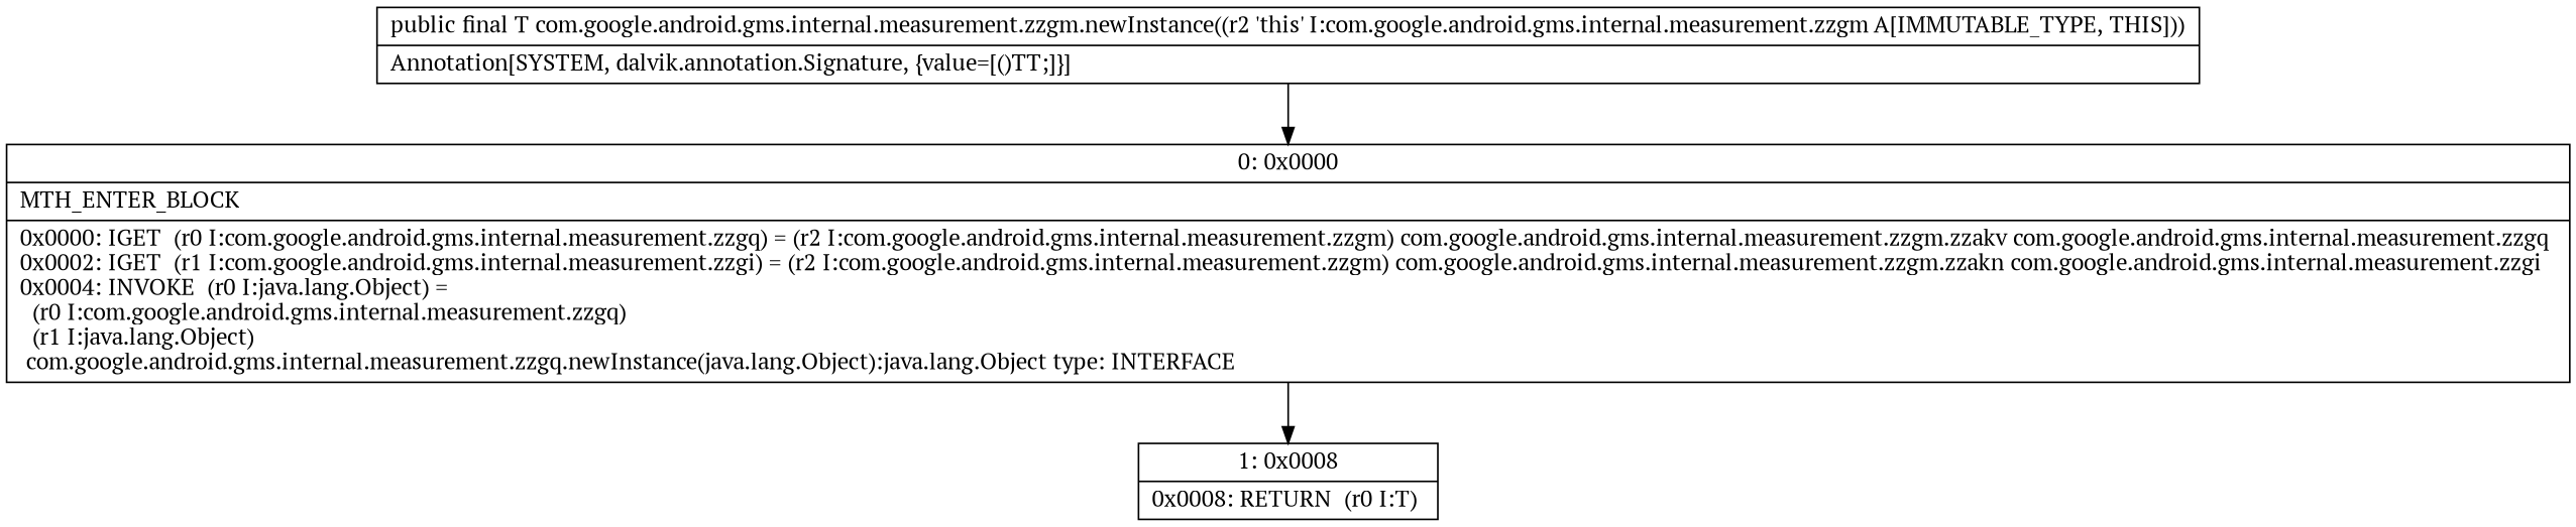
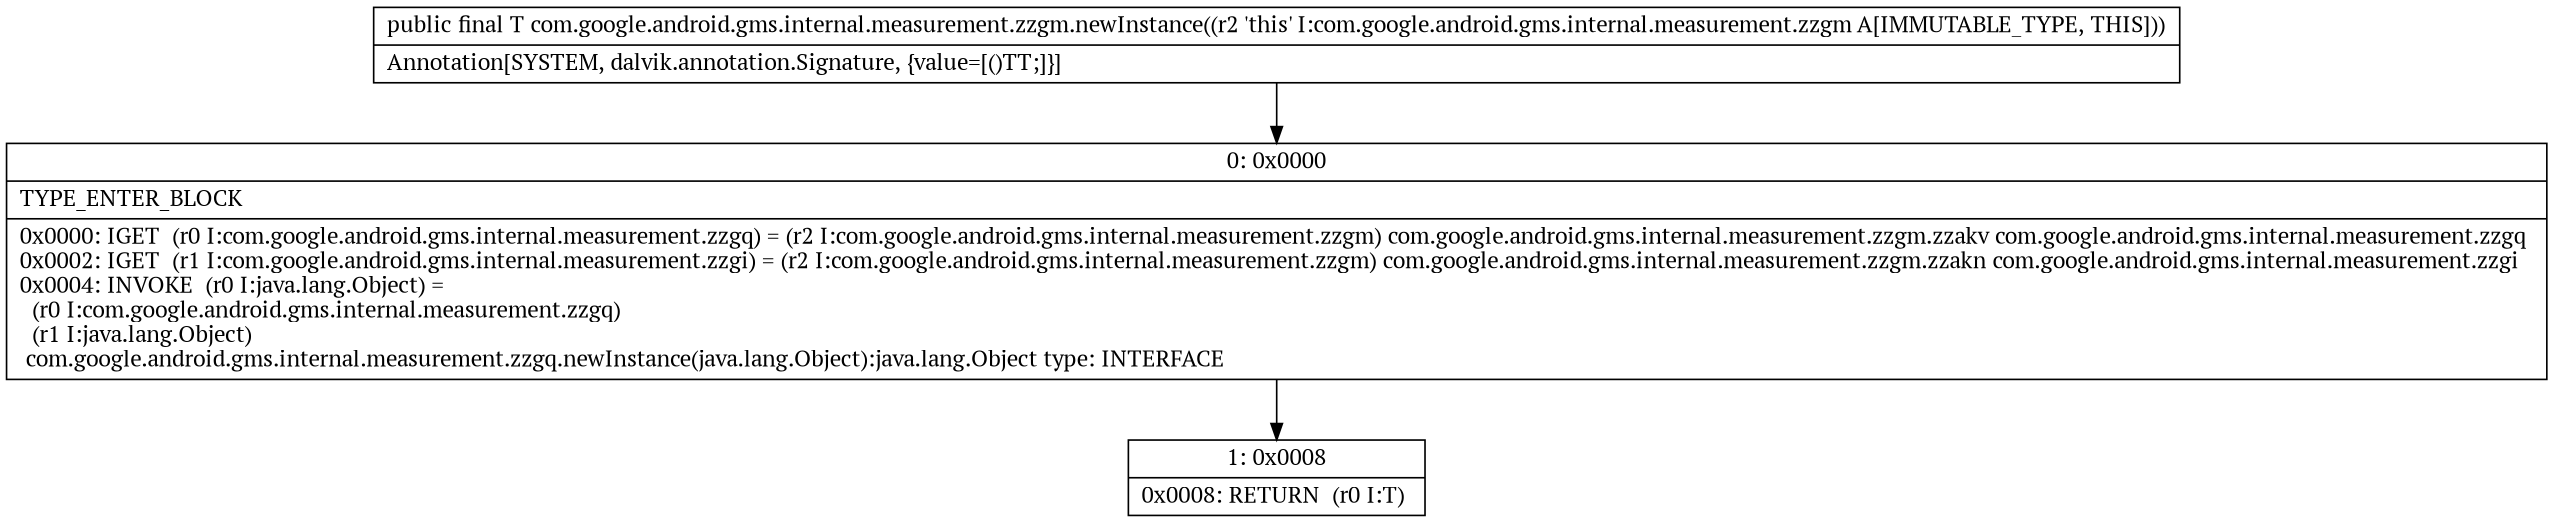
  digraph {
    fontname="PT Serif"
    node [shape=record fontname="PT Serif"]
    edge [fontname="PT Serif"]
-   n1 [label="{0\:\ 0x0000|MTH_ENTER_BLOCK\l|0x0000: IGET  (r0 I:com.google.android.gms.internal.measurement.zzgq) = (r2 I:com.google.android.gms.internal.measurement.zzgm) com.google.android.gms.internal.measurement.zzgm.zzakv com.google.android.gms.internal.measurement.zzgq \l0x0002: IGET  (r1 I:com.google.android.gms.internal.measurement.zzgi) = (r2 I:com.google.android.gms.internal.measurement.zzgm) com.google.android.gms.internal.measurement.zzgm.zzakn com.google.android.gms.internal.measurement.zzgi \l0x0004: INVOKE  (r0 I:java.lang.Object) = \l  (r0 I:com.google.android.gms.internal.measurement.zzgq)\l  (r1 I:java.lang.Object)\l com.google.android.gms.internal.measurement.zzgq.newInstance(java.lang.Object):java.lang.Object type: INTERFACE \l}"]
+   n1 [label="{0\:\ 0x0000|TYPE_ENTER_BLOCK\l|0x0000: IGET  (r0 I:com.google.android.gms.internal.measurement.zzgq) = (r2 I:com.google.android.gms.internal.measurement.zzgm) com.google.android.gms.internal.measurement.zzgm.zzakv com.google.android.gms.internal.measurement.zzgq \l0x0002: IGET  (r1 I:com.google.android.gms.internal.measurement.zzgi) = (r2 I:com.google.android.gms.internal.measurement.zzgm) com.google.android.gms.internal.measurement.zzgm.zzakn com.google.android.gms.internal.measurement.zzgi \l0x0004: INVOKE  (r0 I:java.lang.Object) = \l  (r0 I:com.google.android.gms.internal.measurement.zzgq)\l  (r1 I:java.lang.Object)\l com.google.android.gms.internal.measurement.zzgq.newInstance(java.lang.Object):java.lang.Object type: INTERFACE \l}"]
    n2 [label="{1\:\ 0x0008|0x0008: RETURN  (r0 I:T) \l}"]
    n3 [label="{public final T com.google.android.gms.internal.measurement.zzgm.newInstance((r2 'this' I:com.google.android.gms.internal.measurement.zzgm A[IMMUTABLE_TYPE, THIS]))  | Annotation[SYSTEM, dalvik.annotation.Signature, \{value=[()TT;]\}]\l}"]
    n1 -> n2
    n3 -> n1
  }
